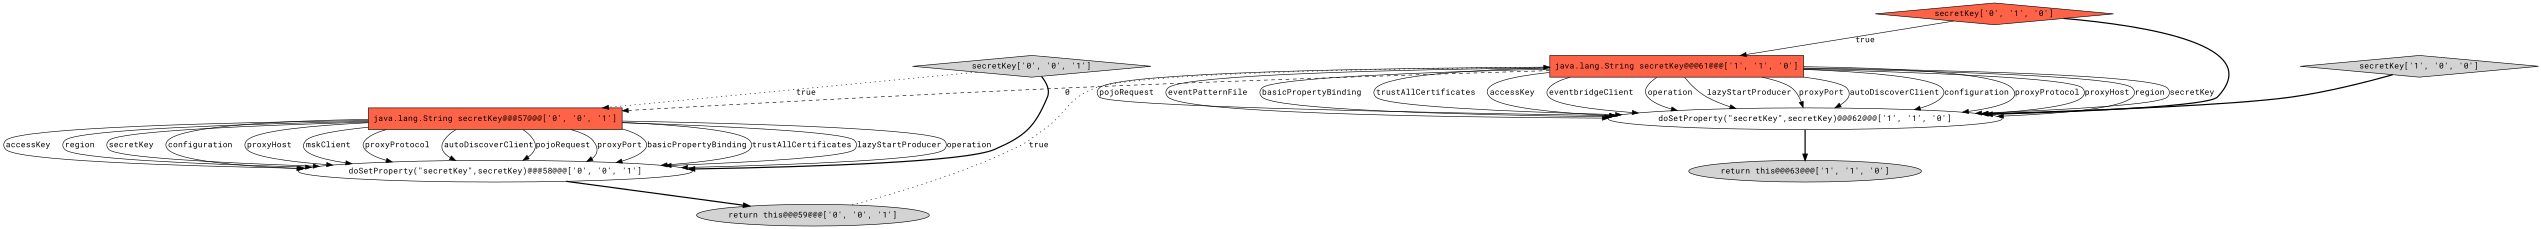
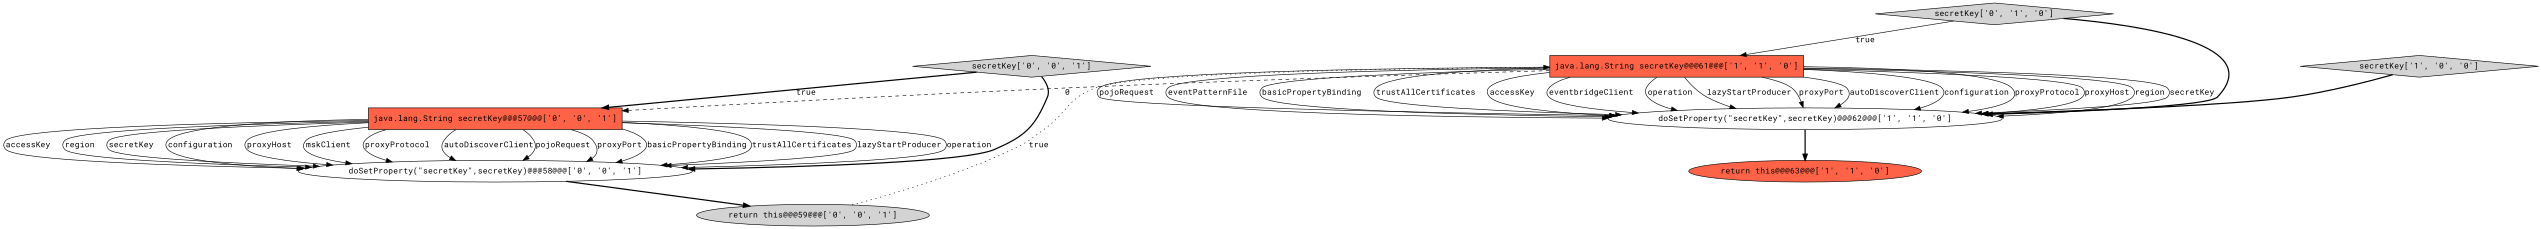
  digraph {
    fontname="Roboto Mono"
    node [fillcolor=lightgray fontname="Roboto Mono" shape=ellipse style=filled]
    edge [fontname="Roboto Mono" style=solid]
    n1 [fillcolor=tomato label="java.lang.String secretKey@@@61@@@['1', '1', '0']" shape=box]
    n2 [fillcolor=tomato label="java.lang.String secretKey@@@57@@@['0', '0', '1']" shape=box]
    n3 [fillcolor=white label="doSetProperty(\"secretKey\",secretKey)@@@62@@@['1', '1', '0']"]
    n4 [fillcolor=white label="doSetProperty(\"secretKey\",secretKey)@@@58@@@['0', '0', '1']"]
-   n5 [label="return this@@@63@@@['1', '1', '0']"]
+   n5 [fillcolor=tomato label="return this@@@63@@@['1', '1', '0']"]
    n6 [label="return this@@@59@@@['0', '0', '1']"]
-   n7 [fillcolor=tomato label="secretKey['0', '1', '0']" shape=diamond]
+   n7 [label="secretKey['0', '1', '0']" shape=diamond]
    n8 [label="secretKey['0', '0', '1']" shape=diamond]
    n9 [label="secretKey['1', '0', '0']" shape=diamond]
    n1 -> n2 [label=0 style=dashed]
    n1 -> n3 [label=pojoRequest]
    n1 -> n3 [label=eventPatternFile]
    n1 -> n3 [label=basicPropertyBinding]
    n1 -> n3 [label=trustAllCertificates]
    n1 -> n3 [label=accessKey]
    n1 -> n3 [label=eventbridgeClient]
    n1 -> n3 [label=operation]
    n1 -> n3 [label=lazyStartProducer]
    n1 -> n3 [label=proxyPort]
    n1 -> n3 [label=autoDiscoverClient]
    n1 -> n3 [label=configuration]
    n1 -> n3 [label=proxyProtocol]
    n1 -> n3 [label=proxyHost]
    n1 -> n3 [label=region]
    n1 -> n3 [label=secretKey]
    n2 -> n4 [label=accessKey]
    n2 -> n4 [label=region]
    n2 -> n4 [label=secretKey]
    n2 -> n4 [label=configuration]
    n2 -> n4 [label=proxyHost]
    n2 -> n4 [label=mskClient]
    n2 -> n4 [label=proxyProtocol]
    n2 -> n4 [label=autoDiscoverClient]
    n2 -> n4 [label=pojoRequest]
    n2 -> n4 [label=proxyPort]
    n2 -> n4 [label=basicPropertyBinding]
    n2 -> n4 [label=trustAllCertificates]
    n2 -> n4 [label=lazyStartProducer]
    n2 -> n4 [label=operation]
    n3 -> n5 [style=bold]
    n4 -> n6 [style=bold]
    n6 -> n1 [label=true style=dotted]
    n7 -> n1 [label=true]
    n7 -> n3 [style=bold]
-   n8 -> n2 [label=true style=dotted]
+   n8 -> n2 [label=true style=bold]
    n8 -> n4 [style=bold]
    n9 -> n3 [style=bold]
  }
